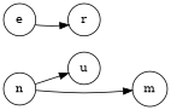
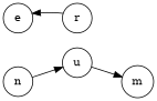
  digraph {
    rankdir=LR
    node [color=black shape=circle]
    n
    u
    m
    e
    r
    n -> u
-   n -> m
-   e -> r
+   u -> m
+   r -> e
  }
